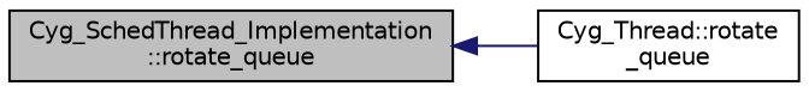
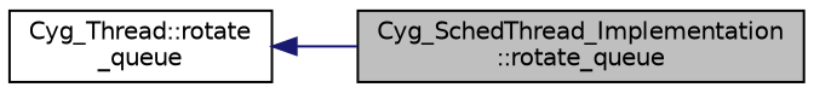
  digraph {
    rankdir=LR
    node [color=black fontname=Helvetica fontsize=10 shape=record style=filled]
    n1 [fillcolor=grey75 fontcolor=black height=0.2 label="Cyg_SchedThread_Implementation\l::rotate_queue" width=0.4]
    n2 [fillcolor=white height=0.2 label="Cyg_Thread::rotate\l_queue" width=0.4]
-   n1 -> n2 [color=midnightblue dir=back fontname=Helvetica fontsize=10 labelfontname=Helvetica labelfontsize=10 style=solid]
+   n2 -> n1 [color=midnightblue dir=back fontname=Helvetica fontsize=10 labelfontname=Helvetica labelfontsize=10 style=solid]
  }
